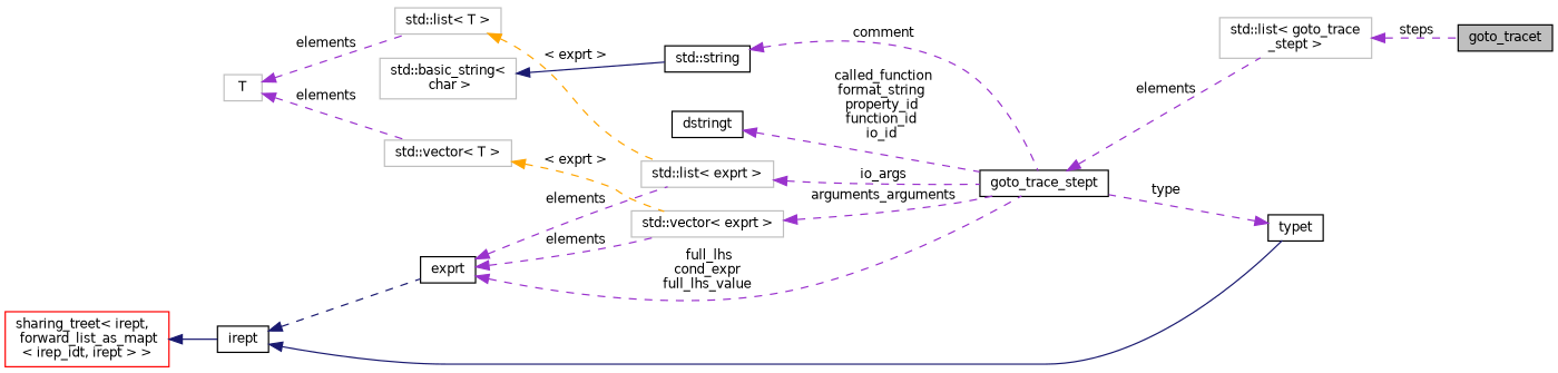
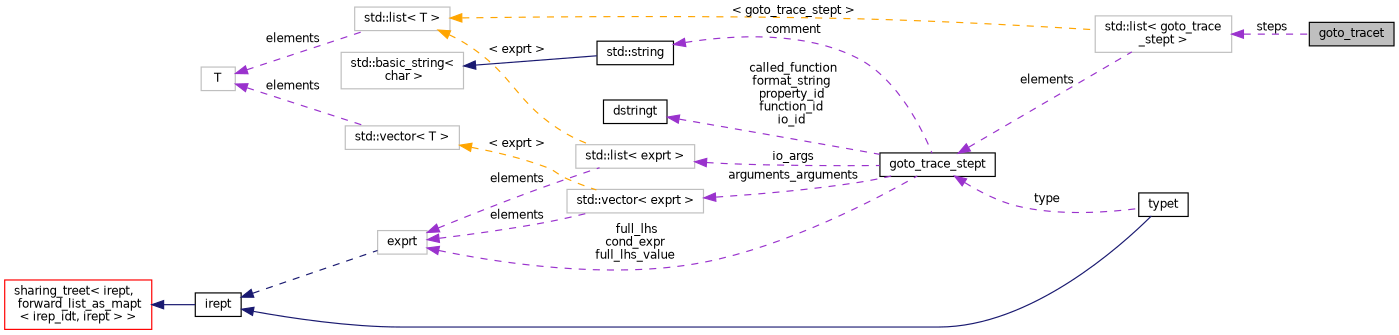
  digraph {
    rankdir=LR
    node [color=black fontname=Helvetica fontsize=10 shape=record]
    edge [color=darkorchid3 dir=back fontname=Helvetica fontsize=10 labelfontname=Helvetica labelfontsize=10 style=dashed]
    n1 [fillcolor=grey75 fontcolor=black height=0.2 label=goto_tracet style=filled width=0.4]
    n2 [color=grey75 height=0.2 label="std::list\< goto_trace\l_stept \>" width=0.4]
    n3 [height=0.2 label=goto_trace_stept width=0.4]
    n4 [color=grey75 height=0.2 label="std::list\< exprt \>" width=0.4]
-   n5 [height=0.2 label=exprt width=0.4]
+   n5 [color=grey75 height=0.2 label=exprt width=0.4]
    n6 [color=grey75 height=0.2 label="std::vector\< exprt \>" width=0.4]
    n7 [height=0.2 label=irept width=0.4]
    n8 [height=0.2 label=typet width=0.4]
    n9 [color=red height=0.2 label="sharing_treet\< irept,\l forward_list_as_mapt\l\< irep_idt, irept \> \>" width=0.4]
    n10 [color=grey75 height=0.2 label="std::list\< T \>" width=0.4]
    n11 [color=grey75 height=0.2 label=T width=0.4]
    n12 [color=grey75 height=0.2 label="std::vector\< T \>" width=0.4]
    n13 [height=0.2 label=dstringt width=0.4]
    n14 [height=0.2 label="std::string" width=0.4]
    n15 [color=grey75 height=0.2 label="std::basic_string\<\l char \>" width=0.4]
    n2 -> n1 [label=" steps"]
    n3 -> n2 [label=" elements"]
    n4 -> n3 [label=" io_args"]
    n5 -> n3 [label=" full_lhs\ncond_expr\nfull_lhs_value"]
    n5 -> n4 [label=" elements"]
    n5 -> n6 [label=" elements"]
    n6 -> n3 [label=" arguments_arguments"]
    n7 -> n5 [color=midnightblue]
    n7 -> n8 [color=midnightblue style=solid]
-   n8 -> n3 [label=" type"]
+   n3 -> n8 [label=" type"]
    n9 -> n7 [color=midnightblue style=solid]
+   n10 -> n2 [color=orange label=" \< goto_trace_stept \>"]
    n10 -> n4 [color=orange label=" \< exprt \>"]
    n11 -> n10 [label=" elements"]
    n11 -> n12 [label=" elements"]
    n12 -> n6 [color=orange label=" \< exprt \>"]
    n13 -> n3 [label=" called_function\nformat_string\nproperty_id\nfunction_id\nio_id"]
    n14 -> n3 [label=" comment"]
    n15 -> n14 [color=midnightblue style=solid]
  }
